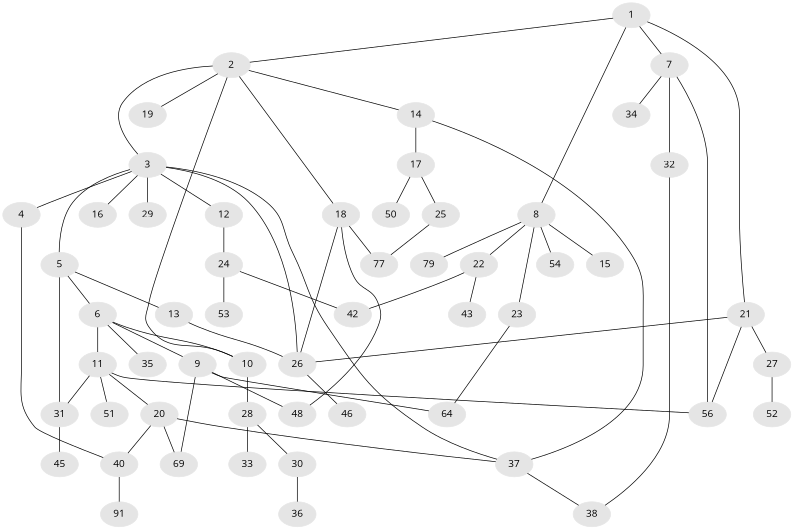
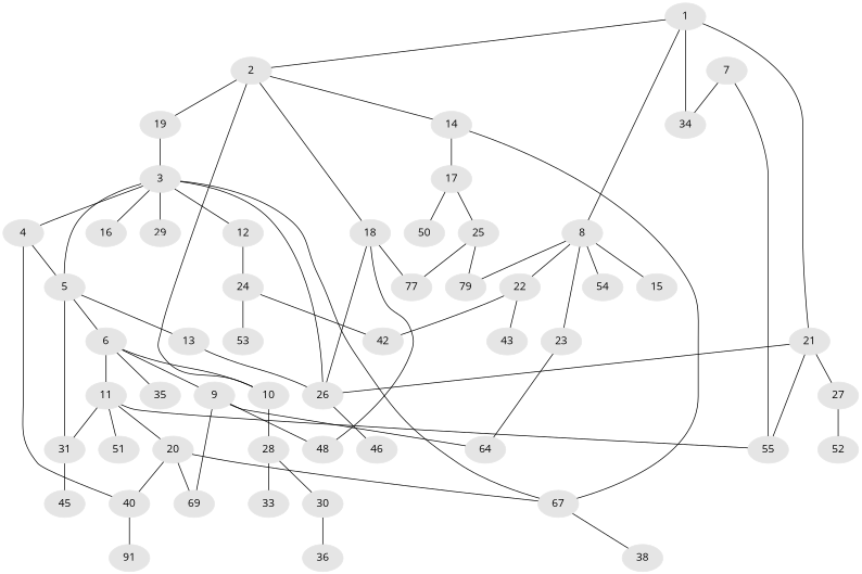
  graph {
    fontname="Open Sans"
    node [color=gray90 fontname="Open Sans" style=filled]
    edge [fontname="Open Sans"]
    1
    2
    7
    8
    21
    3
    10
    14
    18
    19
-   55 [label=56]
-   32
+   55
    34
    15
    22
    23
    n17 [label=79]
    54
    26
    27
    4
    5
    12
    16
    29
-   37
+   37 [label=67]
    28
    17
    48
    n30 [label=77]
    40
    6
    13
    31
    24
    46
    38
    n38 [label=91]
    9
    11
    35
    45
    n43 [label=69]
    n44 [label=64]
    20
    51
    42
    43
    30
    33
    53
    25
    50
    52
    36
    1 -- 2
-   1 -- 7
+   1 -- 34
    1 -- 8
    1 -- 21
-   2 -- 3
+   19 -- 3
    2 -- 10
    2 -- 14
    2 -- 18
    2 -- 19
    7 -- 55
-   7 -- 32
    7 -- 34
    8 -- 15
    8 -- 22
    8 -- 23
    8 -- n17
    8 -- 54
    21 -- 55
    21 -- 26
    21 -- 27
    3 -- 26
    3 -- 4
    3 -- 5
    3 -- 12
    3 -- 16
    3 -- 29
    3 -- 37
    10 -- 28
    14 -- 37
    14 -- 17
    18 -- 26
    18 -- 48
    18 -- n30
-   32 -- 38
    22 -- 42
    22 -- 43
    23 -- n44
    26 -- 46
    27 -- 52
+   4 -- 5
    4 -- 40
    5 -- 6
    5 -- 13
    5 -- 31
    12 -- 24
    37 -- 38
    28 -- 30
    28 -- 33
    17 -- 25
    17 -- 50
    40 -- n38
    6 -- 10
    6 -- 9
    6 -- 11
    6 -- 35
    13 -- 26
    31 -- 45
    24 -- 42
    24 -- 53
    9 -- 48
    9 -- n43
    9 -- n44
    11 -- 55
    11 -- 31
    11 -- 20
    11 -- 51
    20 -- 37
    20 -- 40
    20 -- n43
    30 -- 36
+   25 -- n17
    25 -- n30
  }
